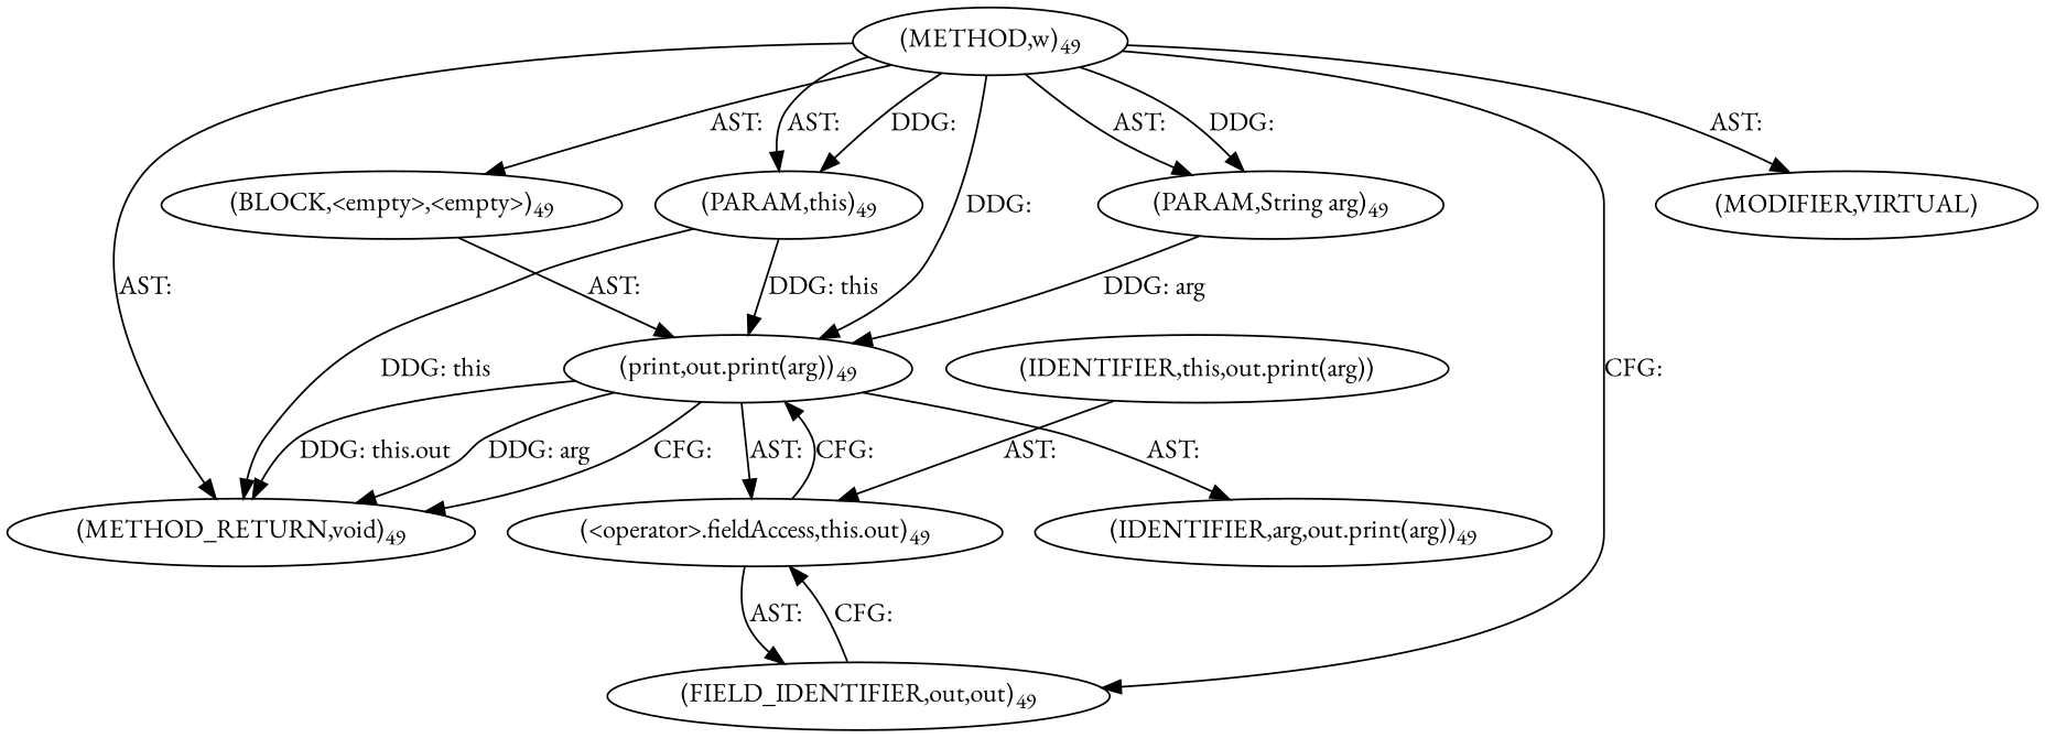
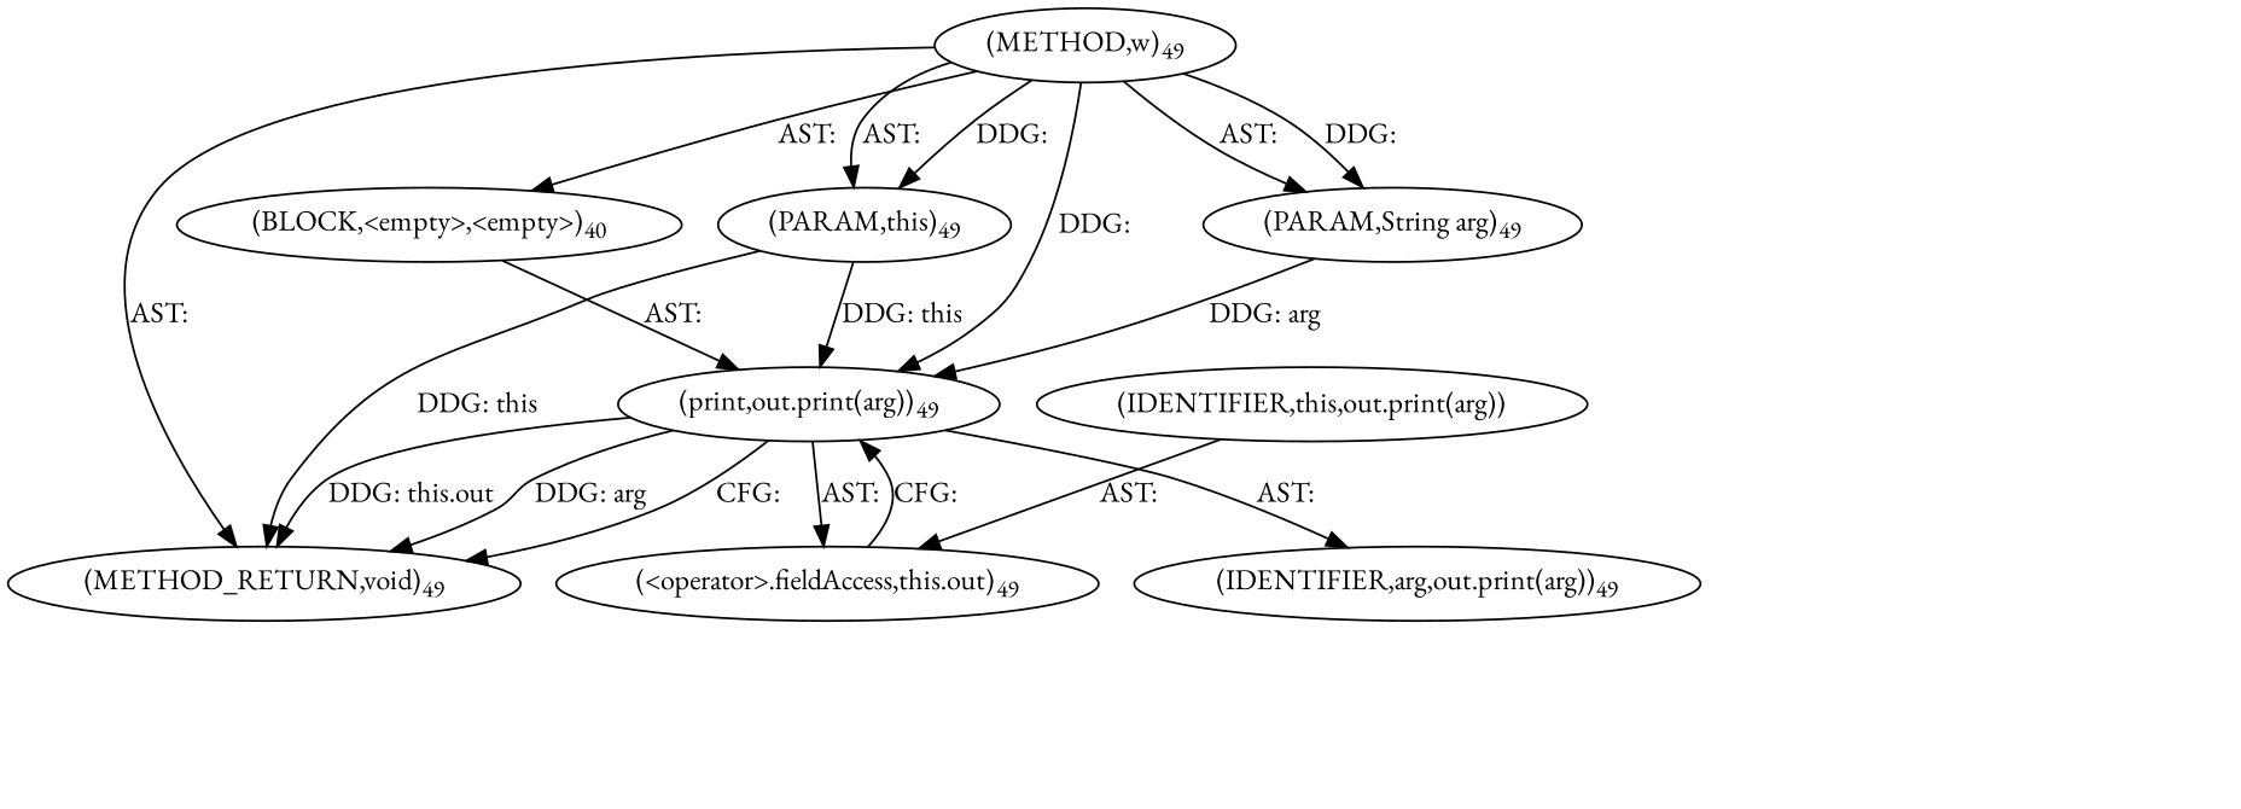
  digraph {
    fontname="EB Garamond"
    node [fontname="EB Garamond"]
    edge [fontname="EB Garamond"]
    n1 [label=<(METHOD,w)<SUB>49</SUB>>]
    n2 [label=<(PARAM,this)<SUB>49</SUB>>]
    n3 [label=<(PARAM,String arg)<SUB>49</SUB>>]
-   n4 [label=<(BLOCK,&lt;empty&gt;,&lt;empty&gt;)<SUB>49</SUB>>]
+   n4 [label=<(BLOCK,&lt;empty&gt;,&lt;empty&gt;)<SUB>40</SUB>>]
    n5 [label=<(print,out.print(arg))<SUB>49</SUB>>]
-   n6 [label=<(FIELD_IDENTIFIER,out,out)<SUB>49</SUB>>]
-   n7 [label=<(MODIFIER,VIRTUAL)>]
    n8 [label=<(METHOD_RETURN,void)<SUB>49</SUB>>]
    n9 [label=<(&lt;operator&gt;.fieldAccess,this.out)<SUB>49</SUB>>]
    n10 [label=<(IDENTIFIER,arg,out.print(arg))<SUB>49</SUB>>]
    n11 [label=<(IDENTIFIER,this,out.print(arg))>]
    n1 -> n2 [label="AST: "]
    n1 -> n2 [label="DDG: "]
    n1 -> n3 [label="AST: "]
    n1 -> n3 [label="DDG: "]
    n1 -> n4 [label="AST: "]
    n1 -> n5 [label="DDG: "]
-   n1 -> n6 [label="CFG: "]
-   n1 -> n7 [label="AST: "]
    n1 -> n8 [label="AST: "]
    n2 -> n5 [label="DDG: this"]
    n2 -> n8 [label="DDG: this"]
    n3 -> n5 [label="DDG: arg"]
    n4 -> n5 [label="AST: "]
    n5 -> n8 [label="CFG: "]
    n5 -> n8 [label="DDG: this.out"]
    n5 -> n8 [label="DDG: arg"]
    n5 -> n9 [label="AST: "]
    n5 -> n10 [label="AST: "]
-   n6 -> n9 [label="CFG: "]
    n9 -> n5 [label="CFG: "]
-   n9 -> n6 [label="AST: "]
    n11 -> n9 [label="AST: "]
  }
